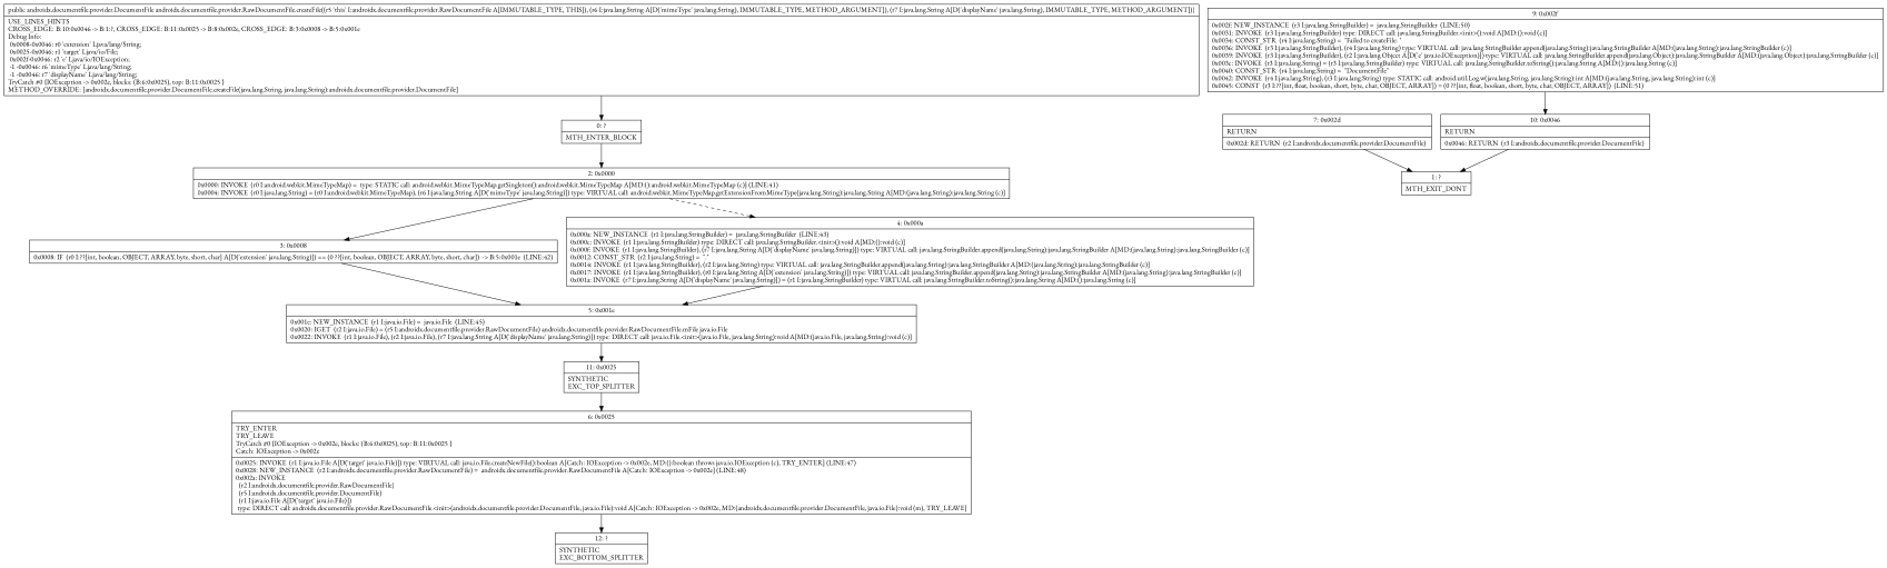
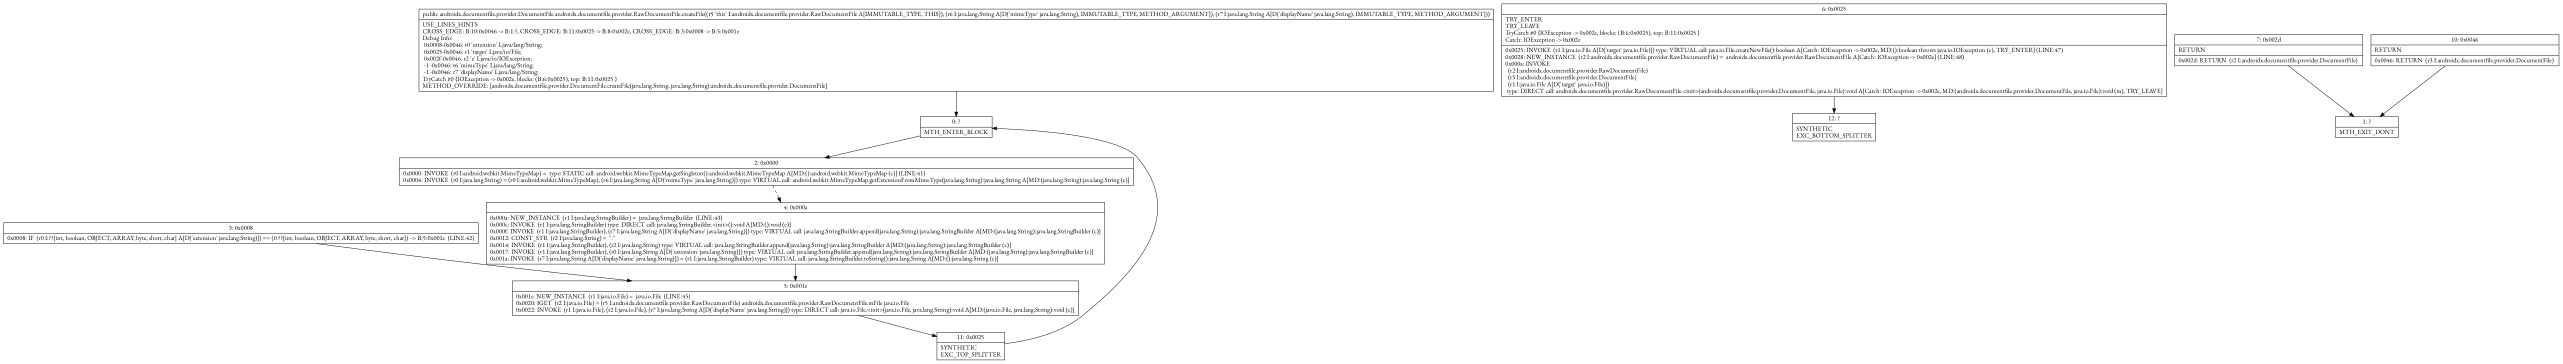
  digraph {
    fontname="EB Garamond"
    node [fontname="EB Garamond" shape=record]
    edge [fontname="EB Garamond"]
    n1 [label="{0\:\ ?|MTH_ENTER_BLOCK\l}"]
    n2 [label="{2\:\ 0x0000|0x0000: INVOKE  (r0 I:android.webkit.MimeTypeMap) =  type: STATIC call: android.webkit.MimeTypeMap.getSingleton():android.webkit.MimeTypeMap A[MD:():android.webkit.MimeTypeMap (c)] (LINE:41)\l0x0004: INVOKE  (r0 I:java.lang.String) = (r0 I:android.webkit.MimeTypeMap), (r6 I:java.lang.String A[D('mimeType' java.lang.String)]) type: VIRTUAL call: android.webkit.MimeTypeMap.getExtensionFromMimeType(java.lang.String):java.lang.String A[MD:(java.lang.String):java.lang.String (c)]\l}"]
    n3 [label="{3\:\ 0x0008|0x0008: IF  (r0 I:??[int, boolean, OBJECT, ARRAY, byte, short, char] A[D('extension' java.lang.String)]) == (0 ??[int, boolean, OBJECT, ARRAY, byte, short, char])  \-\> B:5:0x001e  (LINE:42)\l}"]
    n4 [label="{4\:\ 0x000a|0x000a: NEW_INSTANCE  (r1 I:java.lang.StringBuilder) =  java.lang.StringBuilder  (LINE:43)\l0x000c: INVOKE  (r1 I:java.lang.StringBuilder) type: DIRECT call: java.lang.StringBuilder.\<init\>():void A[MD:():void (c)]\l0x000f: INVOKE  (r1 I:java.lang.StringBuilder), (r7 I:java.lang.String A[D('displayName' java.lang.String)]) type: VIRTUAL call: java.lang.StringBuilder.append(java.lang.String):java.lang.StringBuilder A[MD:(java.lang.String):java.lang.StringBuilder (c)]\l0x0012: CONST_STR  (r2 I:java.lang.String) =  \".\" \l0x0014: INVOKE  (r1 I:java.lang.StringBuilder), (r2 I:java.lang.String) type: VIRTUAL call: java.lang.StringBuilder.append(java.lang.String):java.lang.StringBuilder A[MD:(java.lang.String):java.lang.StringBuilder (c)]\l0x0017: INVOKE  (r1 I:java.lang.StringBuilder), (r0 I:java.lang.String A[D('extension' java.lang.String)]) type: VIRTUAL call: java.lang.StringBuilder.append(java.lang.String):java.lang.StringBuilder A[MD:(java.lang.String):java.lang.StringBuilder (c)]\l0x001a: INVOKE  (r7 I:java.lang.String A[D('displayName' java.lang.String)]) = (r1 I:java.lang.StringBuilder) type: VIRTUAL call: java.lang.StringBuilder.toString():java.lang.String A[MD:():java.lang.String (c)]\l}"]
    n5 [label="{5\:\ 0x001e|0x001e: NEW_INSTANCE  (r1 I:java.io.File) =  java.io.File  (LINE:45)\l0x0020: IGET  (r2 I:java.io.File) = (r5 I:androidx.documentfile.provider.RawDocumentFile) androidx.documentfile.provider.RawDocumentFile.mFile java.io.File \l0x0022: INVOKE  (r1 I:java.io.File), (r2 I:java.io.File), (r7 I:java.lang.String A[D('displayName' java.lang.String)]) type: DIRECT call: java.io.File.\<init\>(java.io.File, java.lang.String):void A[MD:(java.io.File, java.lang.String):void (c)]\l}"]
    n6 [label="{11\:\ 0x0025|SYNTHETIC\lEXC_TOP_SPLITTER\l}"]
-   n7 [label="{6\:\ 0x0025|TRY_ENTER\lTRY_LEAVE\lTryCatch #0 \{IOException \-\> 0x002e, blocks: (B:6:0x0025), top: B:11:0x0025 \}\lCatch: IOException \-\> 0x002e\l|0x0025: INVOKE  (r1 I:java.io.File A[D('target' java.io.File)]) type: VIRTUAL call: java.io.File.createNewFile():boolean A[Catch: IOException \-\> 0x002e, MD:():boolean throws java.io.IOException (c), TRY_ENTER] (LINE:47)\l0x0028: NEW_INSTANCE  (r2 I:androidx.documentfile.provider.RawDocumentFile) =  androidx.documentfile.provider.RawDocumentFile A[Catch: IOException \-\> 0x002e] (LINE:48)\l0x002a: INVOKE  \l  (r2 I:androidx.documentfile.provider.RawDocumentFile)\l  (r5 I:androidx.documentfile.provider.DocumentFile)\l  (r1 I:java.io.File A[D('target' java.io.File)])\l type: DIRECT call: androidx.documentfile.provider.RawDocumentFile.\<init\>(androidx.documentfile.provider.DocumentFile, java.io.File):void A[Catch: IOException \-\> 0x002e, MD:(androidx.documentfile.provider.DocumentFile, java.io.File):void (m), TRY_LEAVE]\l}"]
+   n7 [label="{6\:\ 0x0025|TRY_ENTER\lTRY_LEAVE\lTryCatch #0 \{IOException \-\> 0x002e, blocks: (B:6:0x0025), top: B:11:0x0025 \}\lCatch: IOException \-\> 0x002e\l|0x0025: INVOKE  (r1 I:java.io.File A[D('target' java.io.File)]) type: VIRTUAL call: java.io.File.createNewFile():boolean A[Catch: IOException \-\> 0x002e, MD:():boolean throws java.io.IOException (c), TRY_ENTER] (LINE:47)\l0x0028: NEW_INSTANCE  (r2 I:androidx.documentfile.provider.RawDocumentFile) =  androidx.documentfile.provider.RawDocumentFile A[Catch: IOException \-\> 0x002e] (LINE:48)\l0x000a: INVOKE  \l  (r2 I:androidx.documentfile.provider.RawDocumentFile)\l  (r5 I:androidx.documentfile.provider.DocumentFile)\l  (r1 I:java.io.File A[D('target' java.io.File)])\l type: DIRECT call: androidx.documentfile.provider.RawDocumentFile.\<init\>(androidx.documentfile.provider.DocumentFile, java.io.File):void A[Catch: IOException \-\> 0x002e, MD:(androidx.documentfile.provider.DocumentFile, java.io.File):void (m), TRY_LEAVE]\l}"]
    n8 [label="{12\:\ ?|SYNTHETIC\lEXC_BOTTOM_SPLITTER\l}"]
    n9 [label="{7\:\ 0x002d|RETURN\l|0x002d: RETURN  (r2 I:androidx.documentfile.provider.DocumentFile) \l}"]
    n10 [label="{1\:\ ?|MTH_EXIT_DONT\l}"]
-   n11 [label="{9\:\ 0x002f|0x002f: NEW_INSTANCE  (r3 I:java.lang.StringBuilder) =  java.lang.StringBuilder  (LINE:50)\l0x0031: INVOKE  (r3 I:java.lang.StringBuilder) type: DIRECT call: java.lang.StringBuilder.\<init\>():void A[MD:():void (c)]\l0x0034: CONST_STR  (r4 I:java.lang.String) =  \"Failed to createFile: \" \l0x0036: INVOKE  (r3 I:java.lang.StringBuilder), (r4 I:java.lang.String) type: VIRTUAL call: java.lang.StringBuilder.append(java.lang.String):java.lang.StringBuilder A[MD:(java.lang.String):java.lang.StringBuilder (c)]\l0x0039: INVOKE  (r3 I:java.lang.StringBuilder), (r2 I:java.lang.Object A[D('e' java.io.IOException)]) type: VIRTUAL call: java.lang.StringBuilder.append(java.lang.Object):java.lang.StringBuilder A[MD:(java.lang.Object):java.lang.StringBuilder (c)]\l0x003c: INVOKE  (r3 I:java.lang.String) = (r3 I:java.lang.StringBuilder) type: VIRTUAL call: java.lang.StringBuilder.toString():java.lang.String A[MD:():java.lang.String (c)]\l0x0040: CONST_STR  (r4 I:java.lang.String) =  \"DocumentFile\" \l0x0042: INVOKE  (r4 I:java.lang.String), (r3 I:java.lang.String) type: STATIC call: android.util.Log.w(java.lang.String, java.lang.String):int A[MD:(java.lang.String, java.lang.String):int (c)]\l0x0045: CONST  (r3 I:??[int, float, boolean, short, byte, char, OBJECT, ARRAY]) = (0 ??[int, float, boolean, short, byte, char, OBJECT, ARRAY])  (LINE:51)\l}"]
    n12 [label="{10\:\ 0x0046|RETURN\l|0x0046: RETURN  (r3 I:androidx.documentfile.provider.DocumentFile) \l}"]
    n13 [label="{public androidx.documentfile.provider.DocumentFile androidx.documentfile.provider.RawDocumentFile.createFile((r5 'this' I:androidx.documentfile.provider.RawDocumentFile A[IMMUTABLE_TYPE, THIS]), (r6 I:java.lang.String A[D('mimeType' java.lang.String), IMMUTABLE_TYPE, METHOD_ARGUMENT]), (r7 I:java.lang.String A[D('displayName' java.lang.String), IMMUTABLE_TYPE, METHOD_ARGUMENT]))  | USE_LINES_HINTS\lCROSS_EDGE: B:10:0x0046 \-\> B:1:?, CROSS_EDGE: B:11:0x0025 \-\> B:8:0x002e, CROSS_EDGE: B:3:0x0008 \-\> B:5:0x001e\lDebug Info:\l  0x0008\-0x0046: r0 'extension' Ljava\/lang\/String;\l  0x0025\-0x0046: r1 'target' Ljava\/io\/File;\l  0x002f\-0x0046: r2 'e' Ljava\/io\/IOException;\l  \-1 \-0x0046: r6 'mimeType' Ljava\/lang\/String;\l  \-1 \-0x0046: r7 'displayName' Ljava\/lang\/String;\lTryCatch #0 \{IOException \-\> 0x002e, blocks: (B:6:0x0025), top: B:11:0x0025 \}\lMETHOD_OVERRIDE: [androidx.documentfile.provider.DocumentFile.createFile(java.lang.String, java.lang.String):androidx.documentfile.provider.DocumentFile]\l}"]
    n1 -> n2
-   n2 -> n3
    n2 -> n4 [style=dashed]
    n3 -> n5
    n4 -> n5
    n5 -> n6
-   n6 -> n7
+   n6 -> n1
    n7 -> n8
    n9 -> n10
-   n11 -> n12
    n12 -> n10
    n13 -> n1
  }
